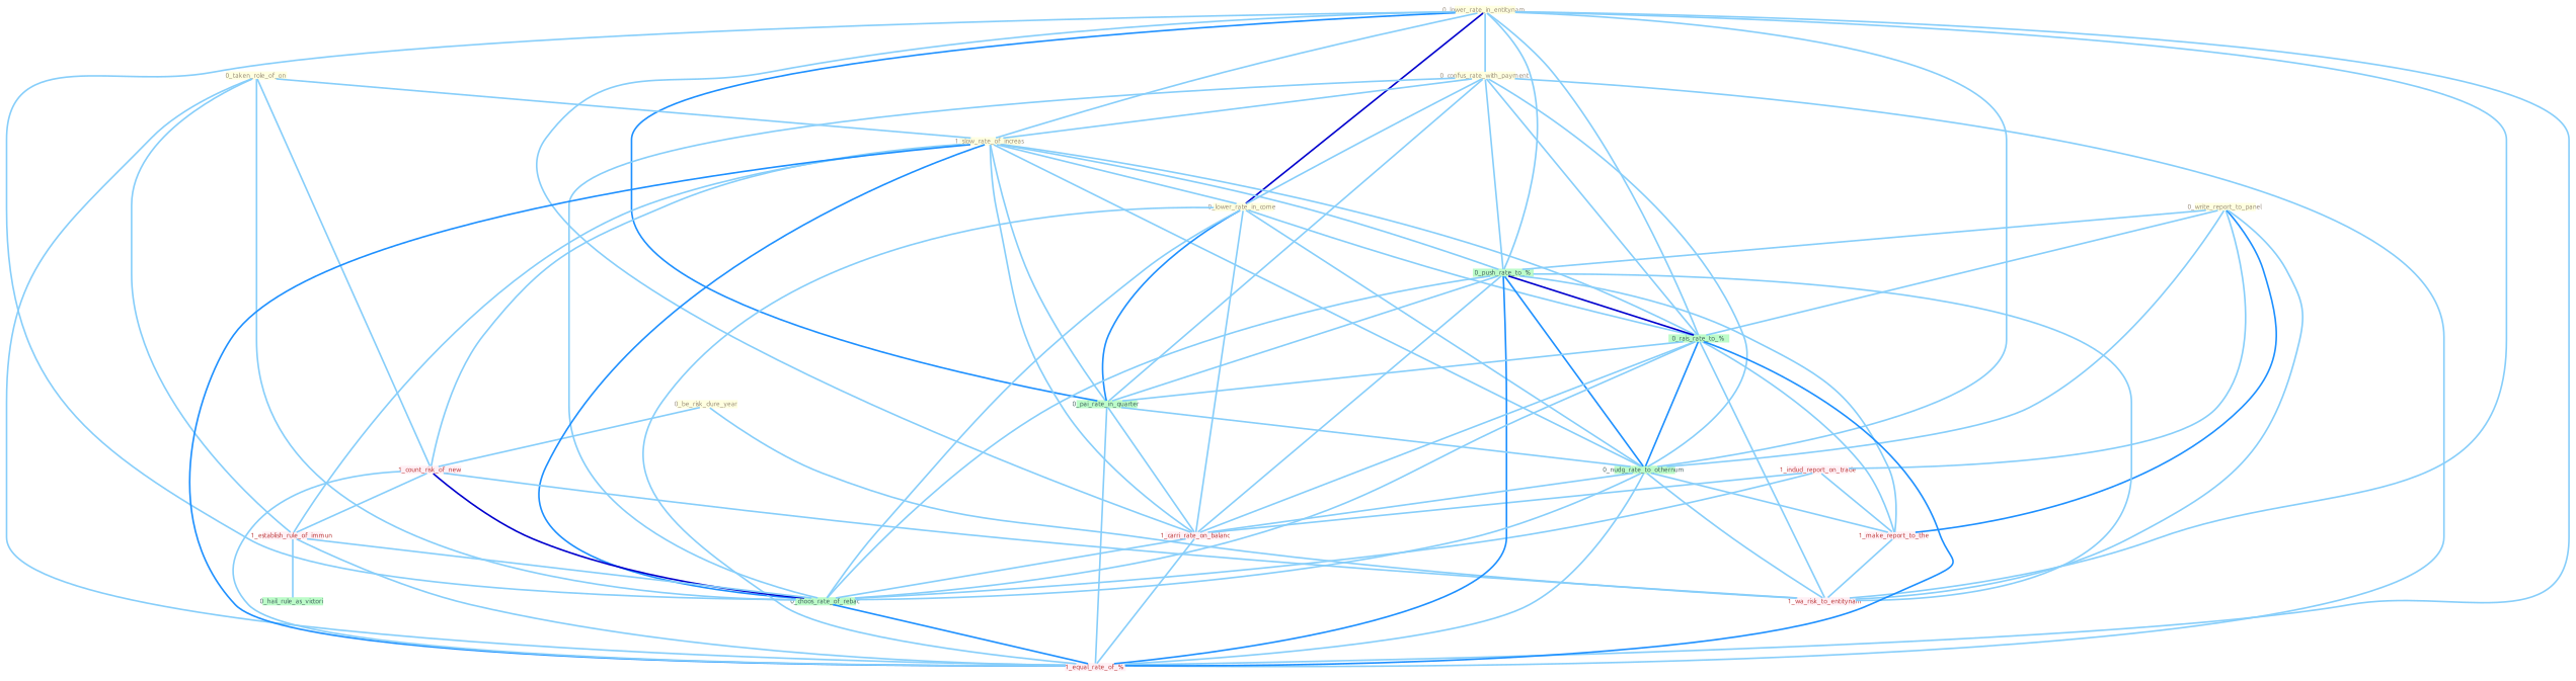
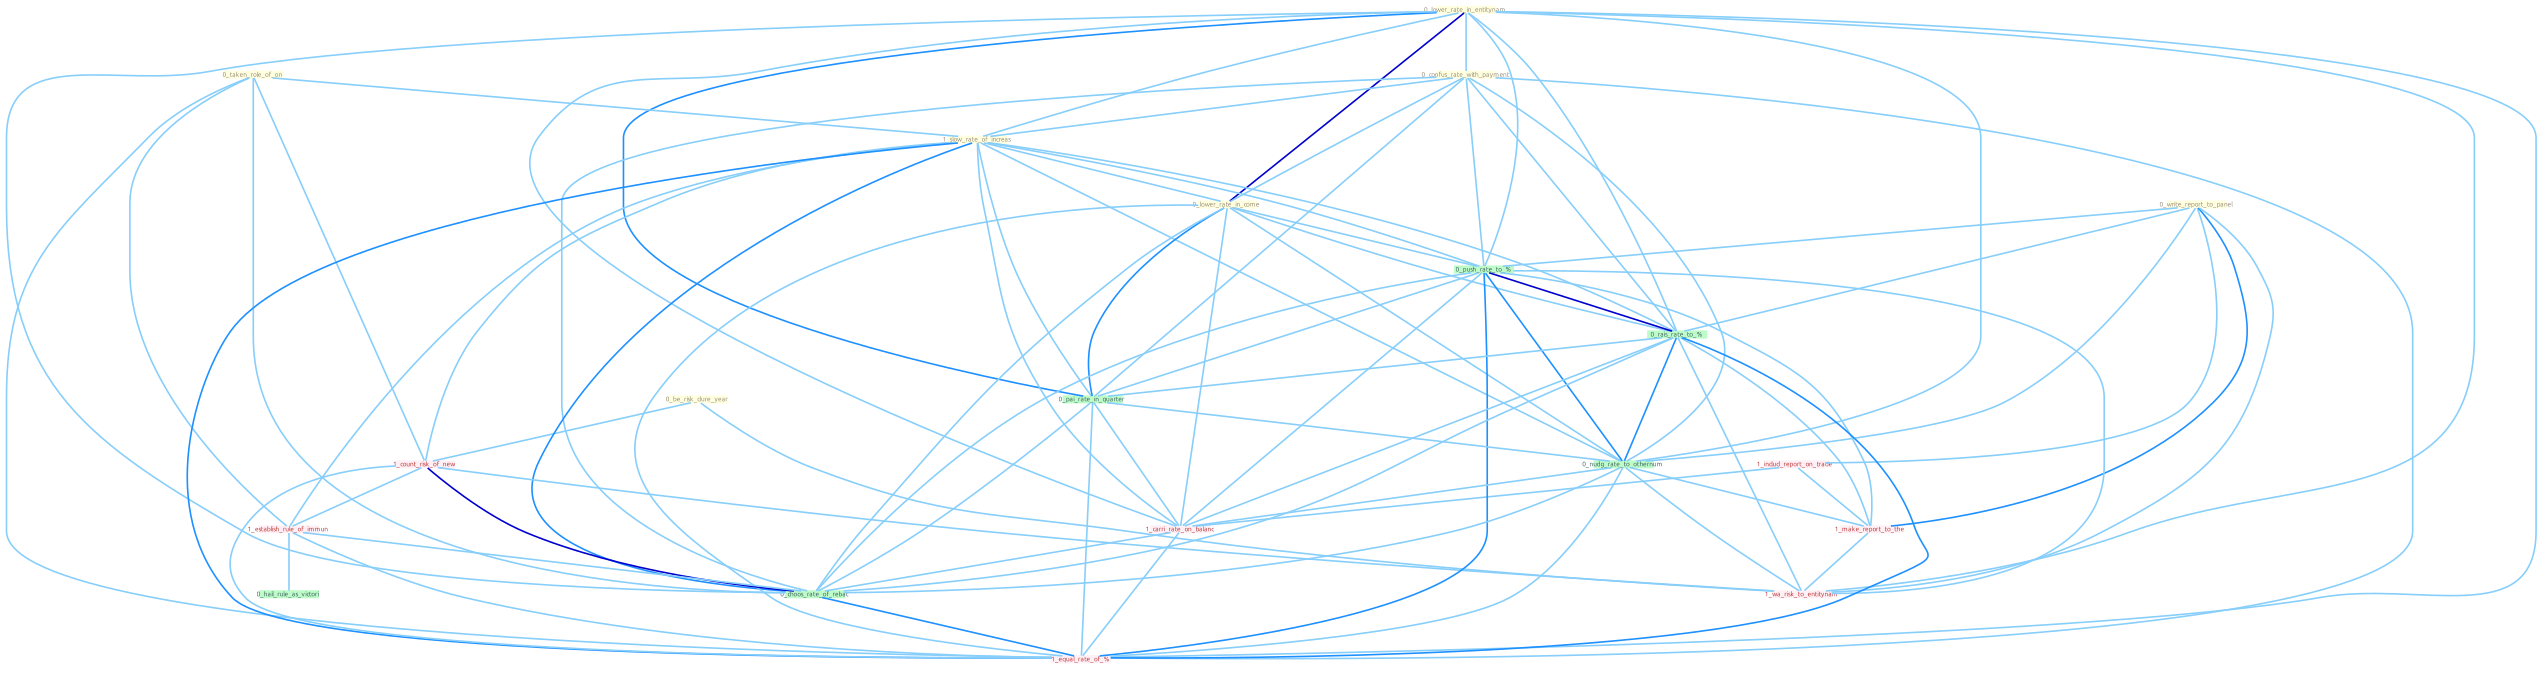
  graph {
    fontname=Ubuntu
    node [color="#ffffe0" fixedsize=true fontcolor="#8b7d6b" fontname=Ubuntu fontsize=4 shape=polygon style=filled]
    edge [color="#87cefa" fontname=Ubuntu w=1]
    "0_be_risk_dure_year " [height=.06 width=.5]
    "0_write_report_to_panel " [height=.06 width=.5]
    "0_lower_rate_in_entitynam " [height=.06 width=.5]
    "0_taken_role_of_on " [height=.06 width=.5]
    "0_confus_rate_with_payment " [height=.06 width=.5]
    "1_slow_rate_of_increas " [height=.06 width=.5]
    "0_lower_rate_in_come " [height=.06 width=.5]
    "1_count_risk_of_new " [color="#fff0f5" fontcolor="#b22222" height=.06 width=.5]
    "1_establish_rule_of_immun " [color="#fff0f5" fontcolor="#b22222" height=.06 width=.5]
    "1_includ_report_on_trade " [color="#fff0f5" fontcolor="#b22222" height=.06 width=.5]
    "1_carri_rate_on_balanc " [color="#fff0f5" fontcolor="#b22222" height=.06 width=.5]
    "1_make_report_to_the " [color="#fff0f5" fontcolor="#b22222" height=.06 width=.5]
    "1_wa_risk_to_entitynam " [color="#fff0f5" fontcolor="#b22222" height=.06 width=.5]
    "1_equal_rate_of_% " [color="#fff0f5" fontcolor="#b22222" height=.06 width=.5]
    "0_push_rate_to_% " [color="#BDFCC9" fontcolor="#2f4f4f" height=.06 width=.5]
    "0_rais_rate_to_% " [color="#BDFCC9" fontcolor="#2f4f4f" height=.06 width=.5]
    "0_nudg_rate_to_othernum " [color="#BDFCC9" fontcolor="#2f4f4f" height=.06 width=.5]
    "0_pai_rate_in_quarter " [color="#BDFCC9" fontcolor="#2f4f4f" height=.06 width=.5]
    "0_choos_rate_of_rebat " [color="#BDFCC9" fontcolor="#2f4f4f" height=.06 width=.5]
    "0_hail_rule_as_victori " [color="#BDFCC9" fontcolor="#2f4f4f" height=.06 width=.5]
    subgraph sub_1 {
      "0_be_risk_dure_year "
      "0_write_report_to_panel "
      "0_lower_rate_in_entitynam "
      "0_taken_role_of_on "
      "0_confus_rate_with_payment "
      "1_slow_rate_of_increas "
      "0_lower_rate_in_come "
    }
    subgraph sub_2 {
      "1_count_risk_of_new "
      "1_establish_rule_of_immun "
      "1_includ_report_on_trade "
      "1_carri_rate_on_balanc "
      "1_make_report_to_the "
      "1_wa_risk_to_entitynam "
      "1_equal_rate_of_% "
    }
    "0_be_risk_dure_year " -- "1_count_risk_of_new "
    "0_be_risk_dure_year " -- "1_wa_risk_to_entitynam "
    "0_write_report_to_panel " -- "1_includ_report_on_trade "
    "0_write_report_to_panel " -- "1_make_report_to_the " [color="#1e90ff" w=2]
    "0_write_report_to_panel " -- "1_wa_risk_to_entitynam "
    "0_write_report_to_panel " -- "0_push_rate_to_% "
    "0_write_report_to_panel " -- "0_rais_rate_to_% "
    "0_write_report_to_panel " -- "0_nudg_rate_to_othernum "
    "0_lower_rate_in_entitynam " -- "0_confus_rate_with_payment "
    "0_lower_rate_in_entitynam " -- "1_slow_rate_of_increas "
    "0_lower_rate_in_entitynam " -- "0_lower_rate_in_come " [color="#0000cd" w=3]
    "0_lower_rate_in_entitynam " -- "1_carri_rate_on_balanc "
    "0_lower_rate_in_entitynam " -- "1_wa_risk_to_entitynam "
    "0_lower_rate_in_entitynam " -- "1_equal_rate_of_% "
    "0_lower_rate_in_entitynam " -- "0_push_rate_to_% "
    "0_lower_rate_in_entitynam " -- "0_rais_rate_to_% "
    "0_lower_rate_in_entitynam " -- "0_nudg_rate_to_othernum "
    "0_lower_rate_in_entitynam " -- "0_pai_rate_in_quarter " [color="#1e90ff" w=2]
    "0_lower_rate_in_entitynam " -- "0_choos_rate_of_rebat "
    "0_taken_role_of_on " -- "1_slow_rate_of_increas "
    "0_taken_role_of_on " -- "1_count_risk_of_new "
    "0_taken_role_of_on " -- "1_establish_rule_of_immun "
    "0_taken_role_of_on " -- "1_equal_rate_of_% "
    "0_taken_role_of_on " -- "0_choos_rate_of_rebat "
    "0_confus_rate_with_payment " -- "1_slow_rate_of_increas "
    "0_confus_rate_with_payment " -- "0_lower_rate_in_come "
    "0_confus_rate_with_payment " -- "1_equal_rate_of_% "
    "0_confus_rate_with_payment " -- "0_push_rate_to_% "
    "0_confus_rate_with_payment " -- "0_rais_rate_to_% "
    "0_confus_rate_with_payment " -- "0_nudg_rate_to_othernum "
    "0_confus_rate_with_payment " -- "0_pai_rate_in_quarter "
    "0_confus_rate_with_payment " -- "0_choos_rate_of_rebat "
    "1_slow_rate_of_increas " -- "0_lower_rate_in_come "
    "1_slow_rate_of_increas " -- "1_count_risk_of_new "
    "1_slow_rate_of_increas " -- "1_establish_rule_of_immun "
    "1_slow_rate_of_increas " -- "1_carri_rate_on_balanc "
    "1_slow_rate_of_increas " -- "1_equal_rate_of_% " [color="#1e90ff" w=2]
    "1_slow_rate_of_increas " -- "0_push_rate_to_% "
    "1_slow_rate_of_increas " -- "0_rais_rate_to_% "
    "1_slow_rate_of_increas " -- "0_nudg_rate_to_othernum "
    "1_slow_rate_of_increas " -- "0_pai_rate_in_quarter "
    "1_slow_rate_of_increas " -- "0_choos_rate_of_rebat " [color="#1e90ff" w=2]
    "0_lower_rate_in_come " -- "1_carri_rate_on_balanc "
    "0_lower_rate_in_come " -- "1_equal_rate_of_% "
+   "0_lower_rate_in_come " -- "0_push_rate_to_% "
    "0_lower_rate_in_come " -- "0_rais_rate_to_% "
    "0_lower_rate_in_come " -- "0_nudg_rate_to_othernum "
    "0_lower_rate_in_come " -- "0_pai_rate_in_quarter " [color="#1e90ff" w=2]
    "0_lower_rate_in_come " -- "0_choos_rate_of_rebat "
    "1_count_risk_of_new " -- "1_establish_rule_of_immun "
    "1_count_risk_of_new " -- "1_wa_risk_to_entitynam "
    "1_count_risk_of_new " -- "1_equal_rate_of_% "
    "1_count_risk_of_new " -- "0_choos_rate_of_rebat " [color="#0000cd"]
    "1_establish_rule_of_immun " -- "1_equal_rate_of_% "
    "1_establish_rule_of_immun " -- "0_choos_rate_of_rebat "
    "1_establish_rule_of_immun " -- "0_hail_rule_as_victori "
    "1_includ_report_on_trade " -- "1_carri_rate_on_balanc "
    "1_includ_report_on_trade " -- "1_make_report_to_the "
    "1_carri_rate_on_balanc " -- "1_equal_rate_of_% "
    "1_carri_rate_on_balanc " -- "0_choos_rate_of_rebat "
    "1_make_report_to_the " -- "1_wa_risk_to_entitynam "
    "0_push_rate_to_% " -- "1_carri_rate_on_balanc "
    "0_push_rate_to_% " -- "1_make_report_to_the "
    "0_push_rate_to_% " -- "1_wa_risk_to_entitynam "
    "0_push_rate_to_% " -- "1_equal_rate_of_% " [color="#1e90ff" w=2]
    "0_push_rate_to_% " -- "0_rais_rate_to_% " [color="#0000cd" w=3]
    "0_push_rate_to_% " -- "0_nudg_rate_to_othernum " [color="#1e90ff" w=2]
    "0_push_rate_to_% " -- "0_pai_rate_in_quarter "
    "0_push_rate_to_% " -- "0_choos_rate_of_rebat "
    "0_rais_rate_to_% " -- "1_carri_rate_on_balanc "
    "0_rais_rate_to_% " -- "1_make_report_to_the "
    "0_rais_rate_to_% " -- "1_wa_risk_to_entitynam "
    "0_rais_rate_to_% " -- "1_equal_rate_of_% " [color="#1e90ff" w=2]
    "0_rais_rate_to_% " -- "0_nudg_rate_to_othernum " [color="#1e90ff" w=2]
    "0_rais_rate_to_% " -- "0_pai_rate_in_quarter "
    "0_rais_rate_to_% " -- "0_choos_rate_of_rebat "
    "0_nudg_rate_to_othernum " -- "1_carri_rate_on_balanc "
    "0_nudg_rate_to_othernum " -- "1_make_report_to_the "
    "0_nudg_rate_to_othernum " -- "1_wa_risk_to_entitynam "
    "0_nudg_rate_to_othernum " -- "1_equal_rate_of_% "
    "0_nudg_rate_to_othernum " -- "0_choos_rate_of_rebat "
    "0_pai_rate_in_quarter " -- "1_carri_rate_on_balanc "
    "0_pai_rate_in_quarter " -- "1_equal_rate_of_% "
    "0_pai_rate_in_quarter " -- "0_nudg_rate_to_othernum "
-   "1_includ_report_on_trade " -- "0_choos_rate_of_rebat "
+   "0_pai_rate_in_quarter " -- "0_choos_rate_of_rebat "
    "0_choos_rate_of_rebat " -- "1_equal_rate_of_% " [color="#1e90ff" w=2]
  }
